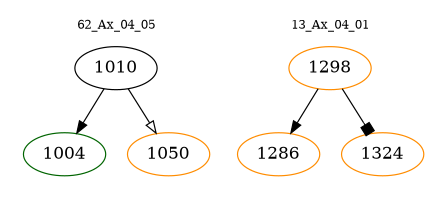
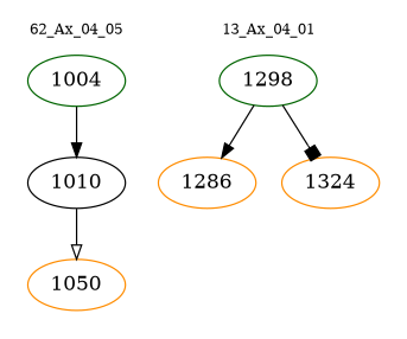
  digraph {
    node [color=darkorange]
    edge [arrowhead=normal color=black]
    n1 [color=black label=1010]
    n2 [color=darkgreen label=1004]
    n3 [label=1050]
-   n4 [label=1298]
+   n4 [color=darkgreen label=1298]
    n5 [label=1286]
    n6 [label=1324]
    subgraph cluster_1 {
      color=white
      fontsize=10
      label="62_Ax_04_05"
      n1
      n2
      n3
    }
    subgraph cluster_2 {
      color=white
      fontsize=10
      label="13_Ax_04_01"
      n4
      n5
      n6
    }
-   n1 -> n2
+   n2 -> n1
    n1 -> n3 [arrowhead=onormal]
    n4 -> n5
    n4 -> n6 [arrowhead=box]
  }
